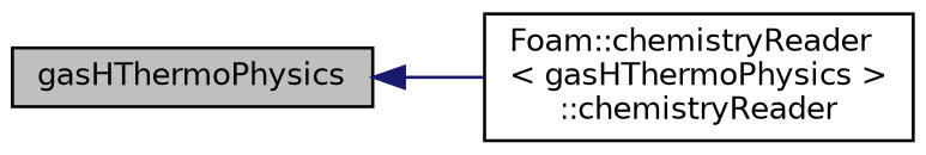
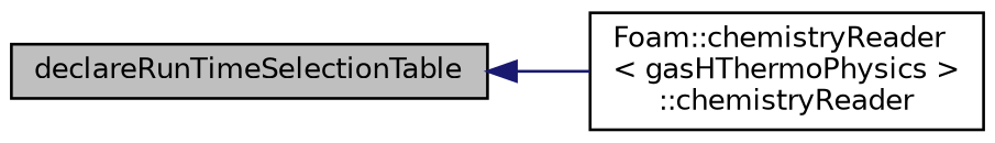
  digraph {
    rankdir=LR
    node [color=black fontname=Helvetica fontsize=10 shape=record]
-   n1 [fillcolor=grey75 fontcolor=black height=0.2 label=gasHThermoPhysics style=filled width=0.4]
+   n1 [fillcolor=grey75 fontcolor=black height=0.2 label=declareRunTimeSelectionTable style=filled width=0.4]
    n2 [height=0.2 label="Foam::chemistryReader\l\< gasHThermoPhysics \>\l::chemistryReader" width=0.4]
    n1 -> n2 [color=midnightblue dir=back fontname=Helvetica fontsize=10 labelfontname=Helvetica labelfontsize=10 style=solid]
  }
